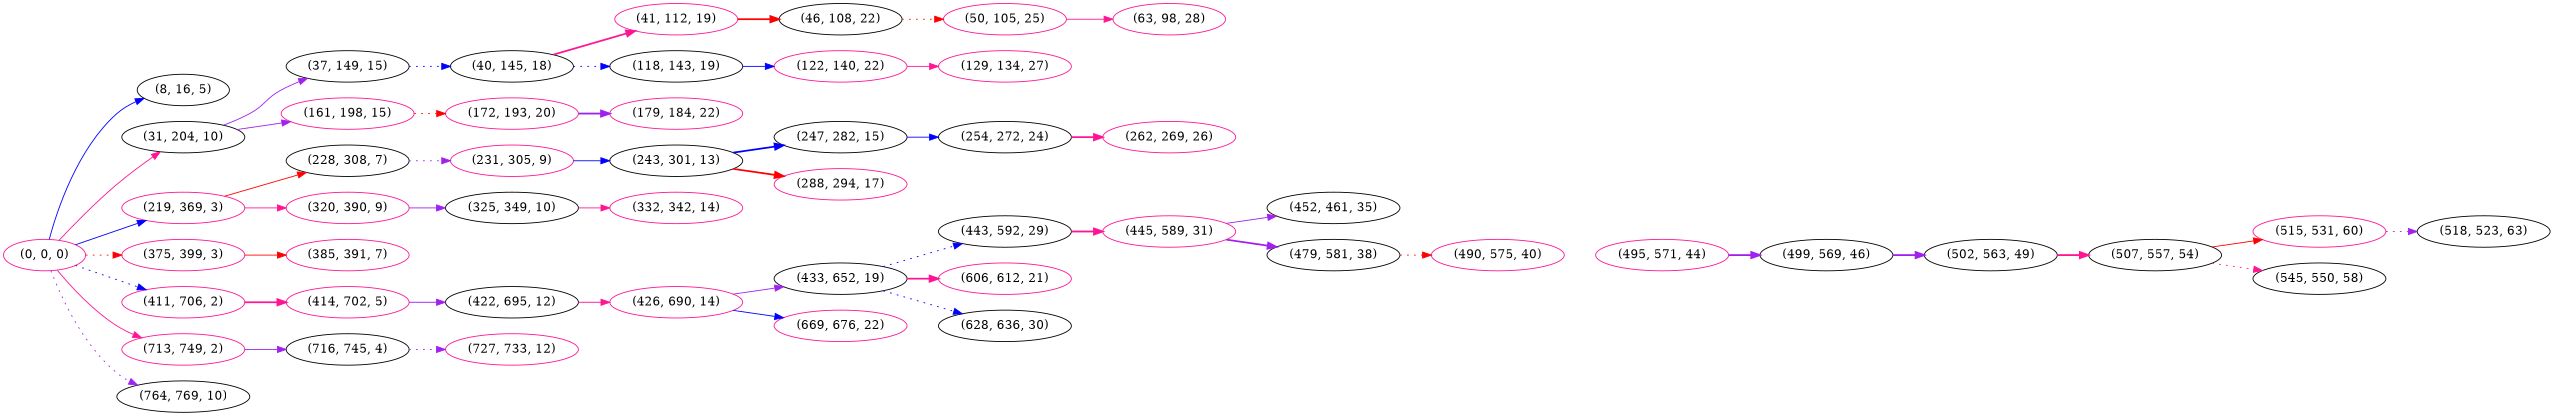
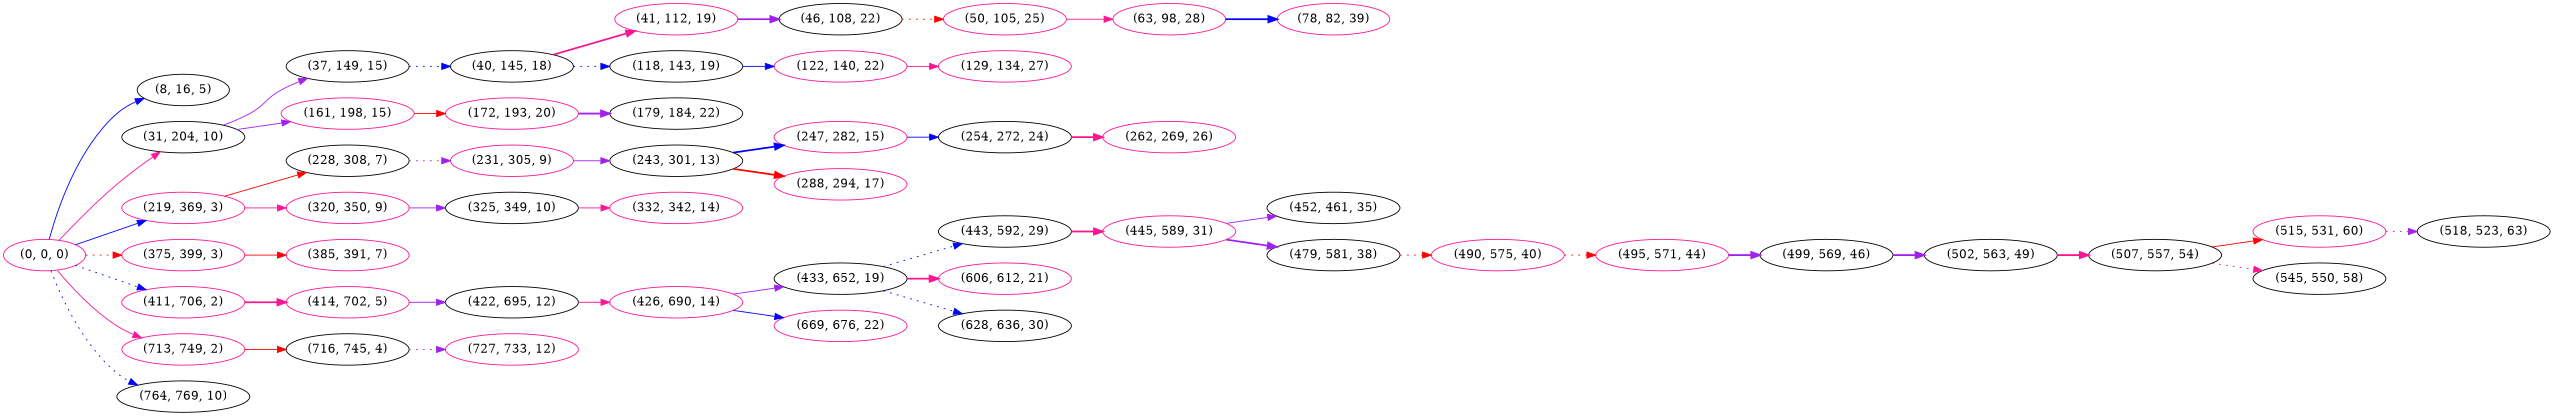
  digraph {
    rankdir=LR
    node [color=deeppink]
    edge [color=purple style=solid]
    "(8, 16, 5)" [color=black]
    "(0, 0, 0)"
    "(31, 204, 10)" [color=black]
    "(219, 369, 3)"
    "(375, 399, 3)"
    "(411, 706, 2)"
    "(713, 749, 2)"
    "(764, 769, 10)" [color=black]
    "(37, 149, 15)" [color=black]
    "(161, 198, 15)"
    "(228, 308, 7)" [color=black]
-   "(320, 350, 9)" [label="(320, 390, 9)"]
+   "(320, 350, 9)"
    "(385, 391, 7)"
    "(414, 702, 5)"
    "(716, 745, 4)" [color=black]
    "(40, 145, 18)" [color=black]
    "(172, 193, 20)"
    "(41, 112, 19)"
    "(118, 143, 19)" [color=black]
    "(46, 108, 22)" [color=black]
    "(122, 140, 22)"
    "(50, 105, 25)"
    "(63, 98, 28)"
+   "(78, 82, 39)"
    "(129, 134, 27)"
-   "(179, 184, 22)"
+   "(179, 184, 22)" [color=black]
    "(231, 305, 9)"
    "(325, 349, 10)" [color=black]
    "(243, 301, 13)" [color=black]
-   "(247, 282, 15)" [color=black]
+   "(247, 282, 15)"
    "(288, 294, 17)"
    n32 [color=black label="(254, 272, 24)"]
    "(262, 269, 26)"
    "(332, 342, 14)"
    "(422, 695, 12)" [color=black]
    "(426, 690, 14)"
    "(433, 652, 19)" [color=black]
    "(669, 676, 22)"
    "(443, 592, 29)" [color=black]
    "(606, 612, 21)"
    "(628, 636, 30)" [color=black]
    "(445, 589, 31)"
    "(452, 461, 35)" [color=black]
    "(479, 581, 38)" [color=black]
    "(490, 575, 40)"
    "(495, 571, 44)"
    "(499, 569, 46)" [color=black]
    "(502, 563, 49)" [color=black]
    "(507, 557, 54)" [color=black]
    "(515, 531, 60)"
    "(545, 550, 58)" [color=black]
    "(518, 523, 63)" [color=black]
    "(727, 733, 12)"
    "(0, 0, 0)" -> "(8, 16, 5)" [color=blue]
    "(0, 0, 0)" -> "(31, 204, 10)" [color=deeppink]
    "(0, 0, 0)" -> "(219, 369, 3)" [color=blue]
    "(0, 0, 0)" -> "(375, 399, 3)" [color=red style=dotted]
    "(0, 0, 0)" -> "(411, 706, 2)" [color=blue style=dotted]
    "(0, 0, 0)" -> "(713, 749, 2)" [color=deeppink]
-   "(0, 0, 0)" -> "(764, 769, 10)" [style=dotted]
+   "(0, 0, 0)" -> "(764, 769, 10)" [color=blue style=dotted]
    "(31, 204, 10)" -> "(37, 149, 15)"
    "(31, 204, 10)" -> "(161, 198, 15)"
    "(219, 369, 3)" -> "(228, 308, 7)" [color=red]
    "(219, 369, 3)" -> "(320, 350, 9)" [color=deeppink]
    "(375, 399, 3)" -> "(385, 391, 7)" [color=red]
    "(411, 706, 2)" -> "(414, 702, 5)" [color=deeppink style=bold]
-   "(713, 749, 2)" -> "(716, 745, 4)"
+   "(713, 749, 2)" -> "(716, 745, 4)" [color=red]
    "(37, 149, 15)" -> "(40, 145, 18)" [color=blue style=dotted]
-   "(161, 198, 15)" -> "(172, 193, 20)" [color=red style=dotted]
+   "(161, 198, 15)" -> "(172, 193, 20)" [color=red]
    "(228, 308, 7)" -> "(231, 305, 9)" [style=dotted]
    "(320, 350, 9)" -> "(325, 349, 10)"
    "(414, 702, 5)" -> "(422, 695, 12)"
    "(716, 745, 4)" -> "(727, 733, 12)" [style=dotted]
    "(40, 145, 18)" -> "(41, 112, 19)" [color=deeppink style=bold]
    "(40, 145, 18)" -> "(118, 143, 19)" [color=blue style=dotted]
    "(172, 193, 20)" -> "(179, 184, 22)" [style=bold]
-   "(41, 112, 19)" -> "(46, 108, 22)" [color=red style=bold]
+   "(41, 112, 19)" -> "(46, 108, 22)" [style=bold]
    "(118, 143, 19)" -> "(122, 140, 22)" [color=blue]
    "(46, 108, 22)" -> "(50, 105, 25)" [color=red style=dotted]
    "(122, 140, 22)" -> "(129, 134, 27)" [color=deeppink]
    "(50, 105, 25)" -> "(63, 98, 28)" [color=deeppink]
-   "(231, 305, 9)" -> "(243, 301, 13)" [color=blue]
+   "(63, 98, 28)" -> "(78, 82, 39)" [color=blue style=bold]
+   "(231, 305, 9)" -> "(243, 301, 13)"
    "(325, 349, 10)" -> "(332, 342, 14)" [color=deeppink]
    "(243, 301, 13)" -> "(247, 282, 15)" [color=blue style=bold]
    "(243, 301, 13)" -> "(288, 294, 17)" [color=red style=bold]
    "(247, 282, 15)" -> n32 [color=blue]
    n32 -> "(262, 269, 26)" [color=deeppink style=bold]
    "(422, 695, 12)" -> "(426, 690, 14)" [color=deeppink]
    "(426, 690, 14)" -> "(433, 652, 19)"
    "(426, 690, 14)" -> "(669, 676, 22)" [color=blue]
    "(433, 652, 19)" -> "(443, 592, 29)" [color=blue style=dotted]
    "(433, 652, 19)" -> "(606, 612, 21)" [color=deeppink style=bold]
    "(433, 652, 19)" -> "(628, 636, 30)" [color=blue style=dotted]
    "(443, 592, 29)" -> "(445, 589, 31)" [color=deeppink style=bold]
    "(445, 589, 31)" -> "(452, 461, 35)"
    "(445, 589, 31)" -> "(479, 581, 38)" [style=bold]
    "(479, 581, 38)" -> "(490, 575, 40)" [color=red style=dotted]
+   "(490, 575, 40)" -> "(495, 571, 44)" [color=red style=dotted]
    "(495, 571, 44)" -> "(499, 569, 46)" [style=bold]
    "(499, 569, 46)" -> "(502, 563, 49)" [style=bold]
    "(502, 563, 49)" -> "(507, 557, 54)" [color=deeppink style=bold]
    "(507, 557, 54)" -> "(515, 531, 60)" [color=red]
    "(507, 557, 54)" -> "(545, 550, 58)" [color=deeppink style=dotted]
    "(515, 531, 60)" -> "(518, 523, 63)" [style=dotted]
  }
